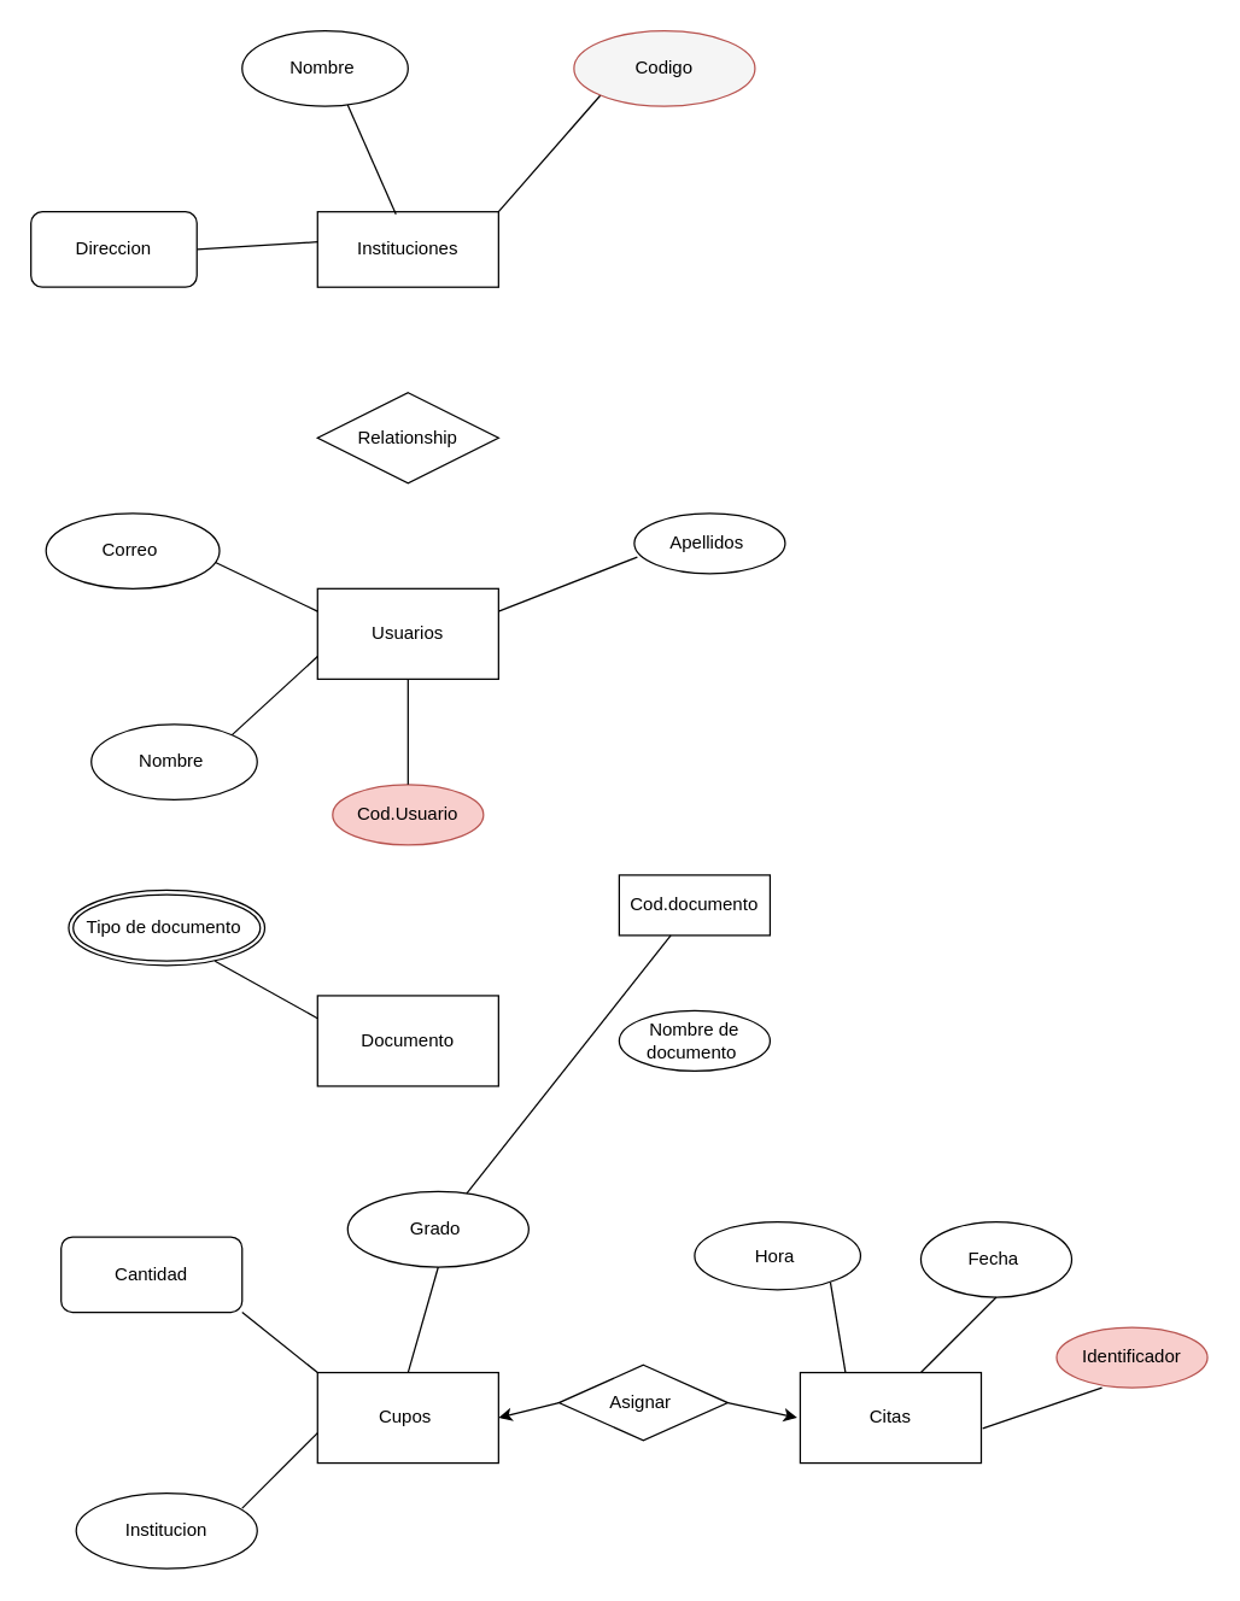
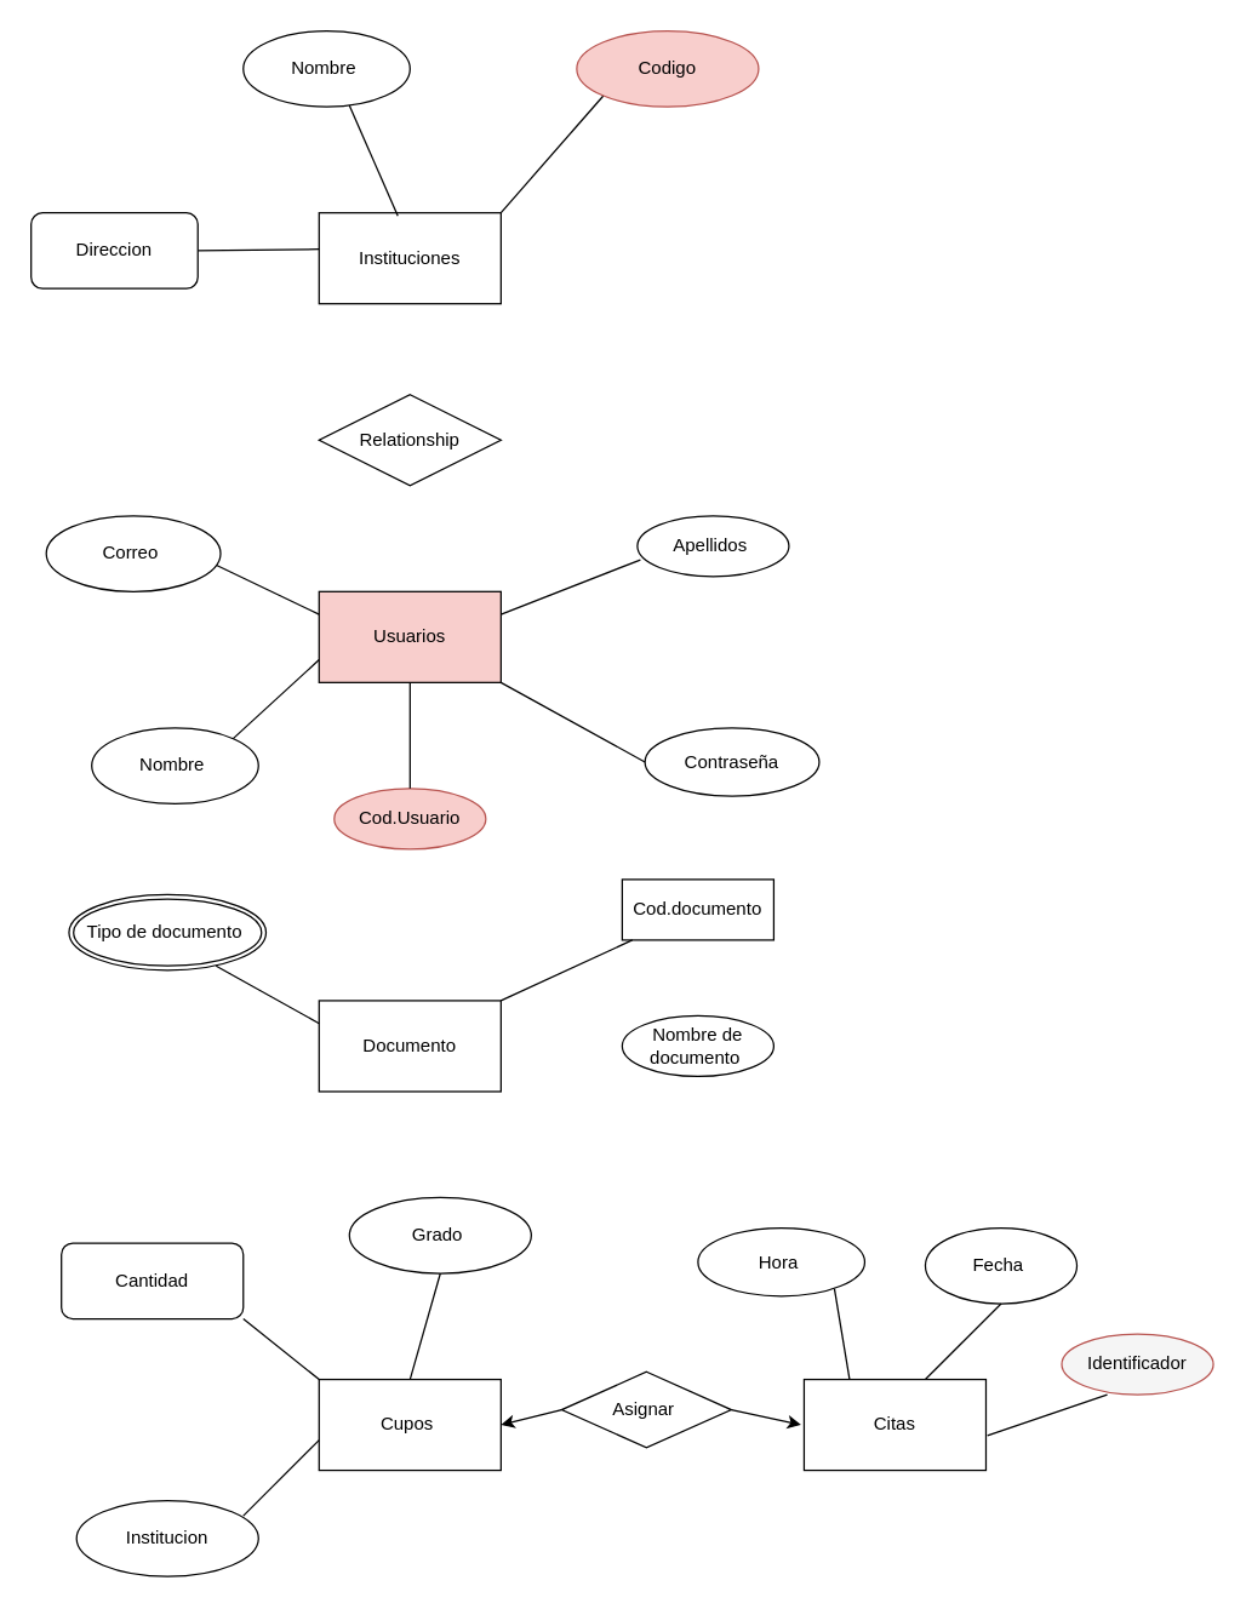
  <mxCell id="0" />
  <mxCell id="1" parent="0" />
- <mxCell id="2" value="Instituciones" style="rounded=0;whiteSpace=wrap;html=1;" parent="1" vertex="1"><mxGeometry x="210" y="140" width="120" height="50" as="geometry" /></mxCell>
+ <mxCell id="2" value="Instituciones" style="rounded=0;whiteSpace=wrap;html=1;" parent="1" vertex="1"><mxGeometry x="210" y="140" width="120" height="60" as="geometry" /></mxCell>
  <mxCell id="3" value="" style="endArrow=none;html=1;exitX=0.433;exitY=0.033;exitDx=0;exitDy=0;exitPerimeter=0;entryX=0.636;entryY=0.98;entryDx=0;entryDy=0;entryPerimeter=0;" parent="1" source="2" target="31" edge="1"><mxGeometry width="50" height="50" relative="1" as="geometry"><mxPoint x="230" y="120" as="sourcePoint" /><mxPoint x="240" y="80" as="targetPoint" /></mxGeometry></mxCell>
  <mxCell id="4" value="" style="endArrow=none;html=1;exitX=0;exitY=0.4;exitDx=0;exitDy=0;entryX=1;entryY=0.5;entryDx=0;entryDy=0;exitPerimeter=0;" parent="1" source="2" target="27" edge="1"><mxGeometry width="50" height="50" relative="1" as="geometry"><mxPoint x="206" y="164" as="sourcePoint" /><mxPoint x="120" y="167" as="targetPoint" /></mxGeometry></mxCell>
- <mxCell id="5" value="Usuarios" style="rounded=0;whiteSpace=wrap;html=1;" parent="1" vertex="1"><mxGeometry x="210" y="390" width="120" height="60" as="geometry" /></mxCell>
+ <mxCell id="5" value="Usuarios" style="rounded=0;whiteSpace=wrap;html=1;fillColor=#f8cecc;" parent="1" vertex="1"><mxGeometry x="210" y="390" width="120" height="60" as="geometry" /></mxCell>
  <mxCell id="6" value="" style="endArrow=none;html=1;exitX=1;exitY=0;exitDx=0;exitDy=0;entryX=0;entryY=1;entryDx=0;entryDy=0;" parent="1" source="2" target="28" edge="1"><mxGeometry width="50" height="50" relative="1" as="geometry"><mxPoint x="350" y="120" as="sourcePoint" /><mxPoint x="390" y="80" as="targetPoint" /></mxGeometry></mxCell>
  <mxCell id="7" value="Relationship" style="shape=rhombus;perimeter=rhombusPerimeter;whiteSpace=wrap;html=1;align=center;" parent="1" vertex="1"><mxGeometry x="210" y="260" width="120" height="60" as="geometry" /></mxCell>
+ <mxCell id="8" value="Contraseña" style="ellipse;whiteSpace=wrap;html=1;align=center;" parent="1" vertex="1"><mxGeometry x="425" y="480" width="115" height="45" as="geometry" /></mxCell>
  <mxCell id="9" value="Cod.Usuario" style="ellipse;whiteSpace=wrap;html=1;align=center;fillColor=#f8cecc;strokeColor=#b85450;" parent="1" vertex="1"><mxGeometry x="220" y="520" width="100" height="40" as="geometry" /></mxCell>
  <mxCell id="10" value="" style="endArrow=none;html=1;entryX=1.017;entryY=0.7;entryDx=0;entryDy=0;entryPerimeter=0;exitX=0;exitY=0.25;exitDx=0;exitDy=0;" parent="1" source="5" edge="1"><mxGeometry width="50" height="50" relative="1" as="geometry"><mxPoint x="150" y="420" as="sourcePoint" /><mxPoint x="141.02" y="372" as="targetPoint" /></mxGeometry></mxCell>
  <mxCell id="11" value="" style="endArrow=none;html=1;exitX=1;exitY=0.25;exitDx=0;exitDy=0;entryX=0.02;entryY=0.725;entryDx=0;entryDy=0;entryPerimeter=0;" parent="1" source="5" target="30" edge="1"><mxGeometry width="50" height="50" relative="1" as="geometry"><mxPoint x="350" y="420" as="sourcePoint" /><mxPoint x="400" y="405" as="targetPoint" /></mxGeometry></mxCell>
  <mxCell id="12" value="" style="endArrow=none;html=1;entryX=0;entryY=0.75;entryDx=0;entryDy=0;" parent="1" target="5" edge="1"><mxGeometry width="50" height="50" relative="1" as="geometry"><mxPoint x="150" y="490" as="sourcePoint" /><mxPoint x="190" y="480" as="targetPoint" /></mxGeometry></mxCell>
  <mxCell id="13" value="" style="endArrow=none;html=1;entryX=0.5;entryY=1;entryDx=0;entryDy=0;exitX=0.5;exitY=0;exitDx=0;exitDy=0;" parent="1" source="9" target="5" edge="1"><mxGeometry width="50" height="50" relative="1" as="geometry"><mxPoint x="250" y="500" as="sourcePoint" /><mxPoint x="300" y="450" as="targetPoint" /></mxGeometry></mxCell>
+ <mxCell id="14" value="" style="endArrow=none;html=1;entryX=1;entryY=1;entryDx=0;entryDy=0;exitX=0;exitY=0.5;exitDx=0;exitDy=0;" parent="1" source="8" target="5" edge="1"><mxGeometry width="50" height="50" relative="1" as="geometry"><mxPoint x="370" y="470" as="sourcePoint" /><mxPoint x="380" y="440" as="targetPoint" /></mxGeometry></mxCell>
  <mxCell id="15" value="Documento" style="rounded=0;whiteSpace=wrap;html=1;" parent="1" vertex="1"><mxGeometry x="210" y="660" width="120" height="60" as="geometry" /></mxCell>
  <mxCell id="16" value="Cod.documento" style="whiteSpace=wrap;html=1;align=center;rounded=0;" parent="1" vertex="1"><mxGeometry x="410" y="580" width="100" height="40" as="geometry" /></mxCell>
  <mxCell id="17" value="Nombre de documento&amp;nbsp;" style="ellipse;whiteSpace=wrap;html=1;align=center;" parent="1" vertex="1"><mxGeometry x="410" y="670" width="100" height="40" as="geometry" /></mxCell>
  <mxCell id="18" value="Tipo de documento&amp;nbsp;" style="ellipse;shape=doubleEllipse;margin=3;whiteSpace=wrap;html=1;align=center;" parent="1" vertex="1"><mxGeometry x="45" y="590" width="130" height="50" as="geometry" /></mxCell>
  <mxCell id="19" value="Cupos&amp;nbsp;" style="rounded=0;whiteSpace=wrap;html=1;" parent="1" vertex="1"><mxGeometry x="210" y="910" width="120" height="60" as="geometry" /></mxCell>
  <mxCell id="20" value="Asignar&amp;nbsp;" style="shape=rhombus;perimeter=rhombusPerimeter;whiteSpace=wrap;html=1;align=center;" parent="1" vertex="1"><mxGeometry x="370" y="905" width="112" height="50" as="geometry" /></mxCell>
  <mxCell id="21" value="Citas" style="rounded=0;whiteSpace=wrap;html=1;" parent="1" vertex="1"><mxGeometry x="530" y="910" width="120" height="60" as="geometry" /></mxCell>
  <mxCell id="22" value="Hora&amp;nbsp;" style="ellipse;whiteSpace=wrap;html=1;align=center;" parent="1" vertex="1"><mxGeometry x="460" y="810" width="110" height="45" as="geometry" /></mxCell>
  <mxCell id="23" value="Fecha&amp;nbsp;" style="ellipse;whiteSpace=wrap;html=1;align=center;" parent="1" vertex="1"><mxGeometry x="610" y="810" width="100" height="50" as="geometry" /></mxCell>
- <mxCell id="24" value="Identificador" style="ellipse;whiteSpace=wrap;html=1;align=center;fillColor=#f8cecc;strokeColor=#b85450;" parent="1" vertex="1"><mxGeometry x="700" y="880" width="100" height="40" as="geometry" /></mxCell>
+ <mxCell id="24" value="Identificador" style="ellipse;whiteSpace=wrap;html=1;align=center;fillColor=#f5f5f5;strokeColor=#b85450;" parent="1" vertex="1"><mxGeometry x="700" y="880" width="100" height="40" as="geometry" /></mxCell>
  <mxCell id="25" value="Cantidad" style="whiteSpace=wrap;html=1;align=center;rounded=1;" parent="1" vertex="1"><mxGeometry x="40" y="820" width="120" height="50" as="geometry" /></mxCell>
  <mxCell id="26" value="Correo&amp;nbsp;" style="ellipse;whiteSpace=wrap;html=1;align=center;" parent="1" vertex="1"><mxGeometry x="30" y="340" width="115" height="50" as="geometry" /></mxCell>
  <mxCell id="27" value="Direccion" style="whiteSpace=wrap;html=1;align=center;rounded=1;" parent="1" vertex="1"><mxGeometry x="20" y="140" width="110" height="50" as="geometry" /></mxCell>
- <mxCell id="28" value="Codigo" style="ellipse;whiteSpace=wrap;html=1;align=center;fillColor=#f5f5f5;strokeColor=#b85450;" parent="1" vertex="1"><mxGeometry x="380" y="20" width="120" height="50" as="geometry" /></mxCell>
+ <mxCell id="28" value="Codigo" style="ellipse;whiteSpace=wrap;html=1;align=center;fillColor=#f8cecc;strokeColor=#b85450;" parent="1" vertex="1"><mxGeometry x="380" y="20" width="120" height="50" as="geometry" /></mxCell>
  <mxCell id="29" value="Nombre&amp;nbsp;&lt;span style=&quot;color: rgba(0 , 0 , 0 , 0) ; font-family: monospace ; font-size: 0px&quot;&gt;%3CmxGraphModel%3E%3Croot%3E%3CmxCell%20id%3D%220%22%2F%3E%3CmxCell%20id%3D%221%22%20parent%3D%220%22%2F%3E%3CmxCell%20id%3D%222%22%20value%3D%22Instituciones%22%20style%3D%22rounded%3D0%3BwhiteSpace%3Dwrap%3Bhtml%3D1%3B%22%20vertex%3D%221%22%20parent%3D%221%22%3E%3CmxGeometry%20x%3D%22200%22%20y%3D%22180%22%20width%3D%22120%22%20height%3D%2260%22%20as%3D%22geometry%22%2F%3E%3C%2FmxCell%3E%3C%2Froot%3E%3C%2FmxGraphModel%3E&lt;/span&gt;" style="ellipse;whiteSpace=wrap;html=1;align=center;" parent="1" vertex="1"><mxGeometry x="60" y="480" width="110" height="50" as="geometry" /></mxCell>
  <mxCell id="30" value="Apellidos&amp;nbsp;" style="ellipse;whiteSpace=wrap;html=1;align=center;" parent="1" vertex="1"><mxGeometry x="420" y="340" width="100" height="40" as="geometry" /></mxCell>
  <mxCell id="31" value="Nombre&amp;nbsp;&lt;span style=&quot;color: rgba(0 , 0 , 0 , 0) ; font-family: monospace ; font-size: 0px&quot;&gt;%3CmxGraphModel%3E%3Croot%3E%3CmxCell%20id%3D%220%22%2F%3E%3CmxCell%20id%3D%221%22%20parent%3D%220%22%2F%3E%3CmxCell%20id%3D%222%22%20value%3D%22Instituciones%22%20style%3D%22rounded%3D0%3BwhiteSpace%3Dwrap%3Bhtml%3D1%3B%22%20vertex%3D%221%22%20parent%3D%221%22%3E%3CmxGeometry%20x%3D%22200%22%20y%3D%22180%22%20width%3D%22120%22%20height%3D%2260%22%20as%3D%22geometry%22%2F%3E%3C%2FmxCell%3E%3C%2Froot%3E%3C%2FmxGraphModel%3E&lt;/span&gt;" style="ellipse;whiteSpace=wrap;html=1;align=center;" parent="1" vertex="1"><mxGeometry x="160" y="20" width="110" height="50" as="geometry" /></mxCell>
  <mxCell id="32" value="" style="endArrow=none;html=1;entryX=0.746;entryY=0.94;entryDx=0;entryDy=0;entryPerimeter=0;exitX=0;exitY=0.25;exitDx=0;exitDy=0;" parent="1" source="15" target="18" edge="1"><mxGeometry width="50" height="50" relative="1" as="geometry"><mxPoint x="170" y="680" as="sourcePoint" /><mxPoint x="220" y="630" as="targetPoint" /></mxGeometry></mxCell>
- <mxCell id="33" value="" style="endArrow=none;html=1;" parent="1" source="16" target="40" edge="1"><mxGeometry width="50" height="50" relative="1" as="geometry"><mxPoint x="339.289" y="650" as="sourcePoint" /><mxPoint x="339.289" y="600" as="targetPoint" /></mxGeometry></mxCell>
+ <mxCell id="33" value="" style="endArrow=none;html=1;entryX=1;entryY=0;entryDx=0;entryDy=0;" parent="1" source="16" target="15" edge="1"><mxGeometry width="50" height="50" relative="1" as="geometry"><mxPoint x="339.289" y="650" as="sourcePoint" /><mxPoint x="339.289" y="600" as="targetPoint" /></mxGeometry></mxCell>
  <mxCell id="34" value="" style="endArrow=none;html=1;entryX=1;entryY=1;entryDx=0;entryDy=0;exitX=0;exitY=0;exitDx=0;exitDy=0;" parent="1" source="19" target="25" edge="1"><mxGeometry width="50" height="50" relative="1" as="geometry"><mxPoint x="130" y="910" as="sourcePoint" /><mxPoint x="180" y="860" as="targetPoint" /></mxGeometry></mxCell>
  <mxCell id="35" value="" style="endArrow=none;html=1;exitX=0.25;exitY=0;exitDx=0;exitDy=0;" parent="1" source="21" edge="1"><mxGeometry width="50" height="50" relative="1" as="geometry"><mxPoint x="500" y="900" as="sourcePoint" /><mxPoint x="550" y="850" as="targetPoint" /></mxGeometry></mxCell>
  <mxCell id="36" value="" style="endArrow=none;html=1;" parent="1" edge="1"><mxGeometry width="50" height="50" relative="1" as="geometry"><mxPoint x="610" y="910" as="sourcePoint" /><mxPoint x="660" y="860" as="targetPoint" /></mxGeometry></mxCell>
  <mxCell id="37" value="" style="endArrow=none;html=1;exitX=1.008;exitY=0.617;exitDx=0;exitDy=0;exitPerimeter=0;" parent="1" source="21" edge="1"><mxGeometry width="50" height="50" relative="1" as="geometry"><mxPoint x="680" y="970" as="sourcePoint" /><mxPoint x="730" y="920" as="targetPoint" /></mxGeometry></mxCell>
  <mxCell id="38" value="" style="endArrow=classic;html=1;entryX=1;entryY=0.5;entryDx=0;entryDy=0;exitX=0;exitY=0.5;exitDx=0;exitDy=0;" parent="1" source="20" target="19" edge="1"><mxGeometry width="50" height="50" relative="1" as="geometry"><mxPoint x="330" y="980" as="sourcePoint" /><mxPoint x="380" y="930" as="targetPoint" /></mxGeometry></mxCell>
  <mxCell id="39" value="" style="endArrow=classic;html=1;exitX=1;exitY=0.5;exitDx=0;exitDy=0;" parent="1" source="20" edge="1"><mxGeometry width="50" height="50" relative="1" as="geometry"><mxPoint x="480" y="933" as="sourcePoint" /><mxPoint x="528" y="940" as="targetPoint" /></mxGeometry></mxCell>
  <mxCell id="40" value="Grado&amp;nbsp;" style="ellipse;whiteSpace=wrap;html=1;align=center;" parent="1" vertex="1"><mxGeometry x="230" y="790" width="120" height="50" as="geometry" /></mxCell>
  <mxCell id="41" value="Institucion" style="ellipse;whiteSpace=wrap;html=1;align=center;" parent="1" vertex="1"><mxGeometry x="50" y="990" width="120" height="50" as="geometry" /></mxCell>
  <mxCell id="42" value="" style="endArrow=none;html=1;entryX=0.5;entryY=1;entryDx=0;entryDy=0;exitX=0.5;exitY=0;exitDx=0;exitDy=0;" parent="1" source="19" target="40" edge="1"><mxGeometry width="50" height="50" relative="1" as="geometry"><mxPoint x="280" y="890" as="sourcePoint" /><mxPoint x="330" y="840" as="targetPoint" /></mxGeometry></mxCell>
  <mxCell id="43" value="" style="endArrow=none;html=1;" parent="1" edge="1"><mxGeometry width="50" height="50" relative="1" as="geometry"><mxPoint x="160" y="1000" as="sourcePoint" /><mxPoint x="210" y="950" as="targetPoint" /></mxGeometry></mxCell>
